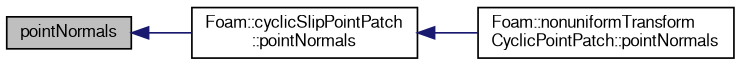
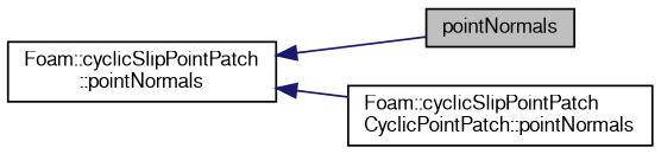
  digraph {
    rankdir=LR
    node [color=black fontname=FreeSans fontsize=10 shape=record]
    edge [color=midnightblue dir=back fontname=FreeSans fontsize=10 labelfontname=FreeSans labelfontsize=10 style=solid]
    n1 [fillcolor=grey75 fontcolor=black height=0.2 label=pointNormals style=filled width=0.4]
    n2 [height=0.2 label="Foam::cyclicSlipPointPatch\l::pointNormals" width=0.4]
-   n3 [height=0.2 label="Foam::nonuniformTransform\lCyclicPointPatch::pointNormals" width=0.4]
-   n1 -> n2
+   n3 [height=0.2 label="Foam::cyclicSlipPointPatch\lCyclicPointPatch::pointNormals" width=0.4]
+   n2 -> n1
    n2 -> n3
  }
